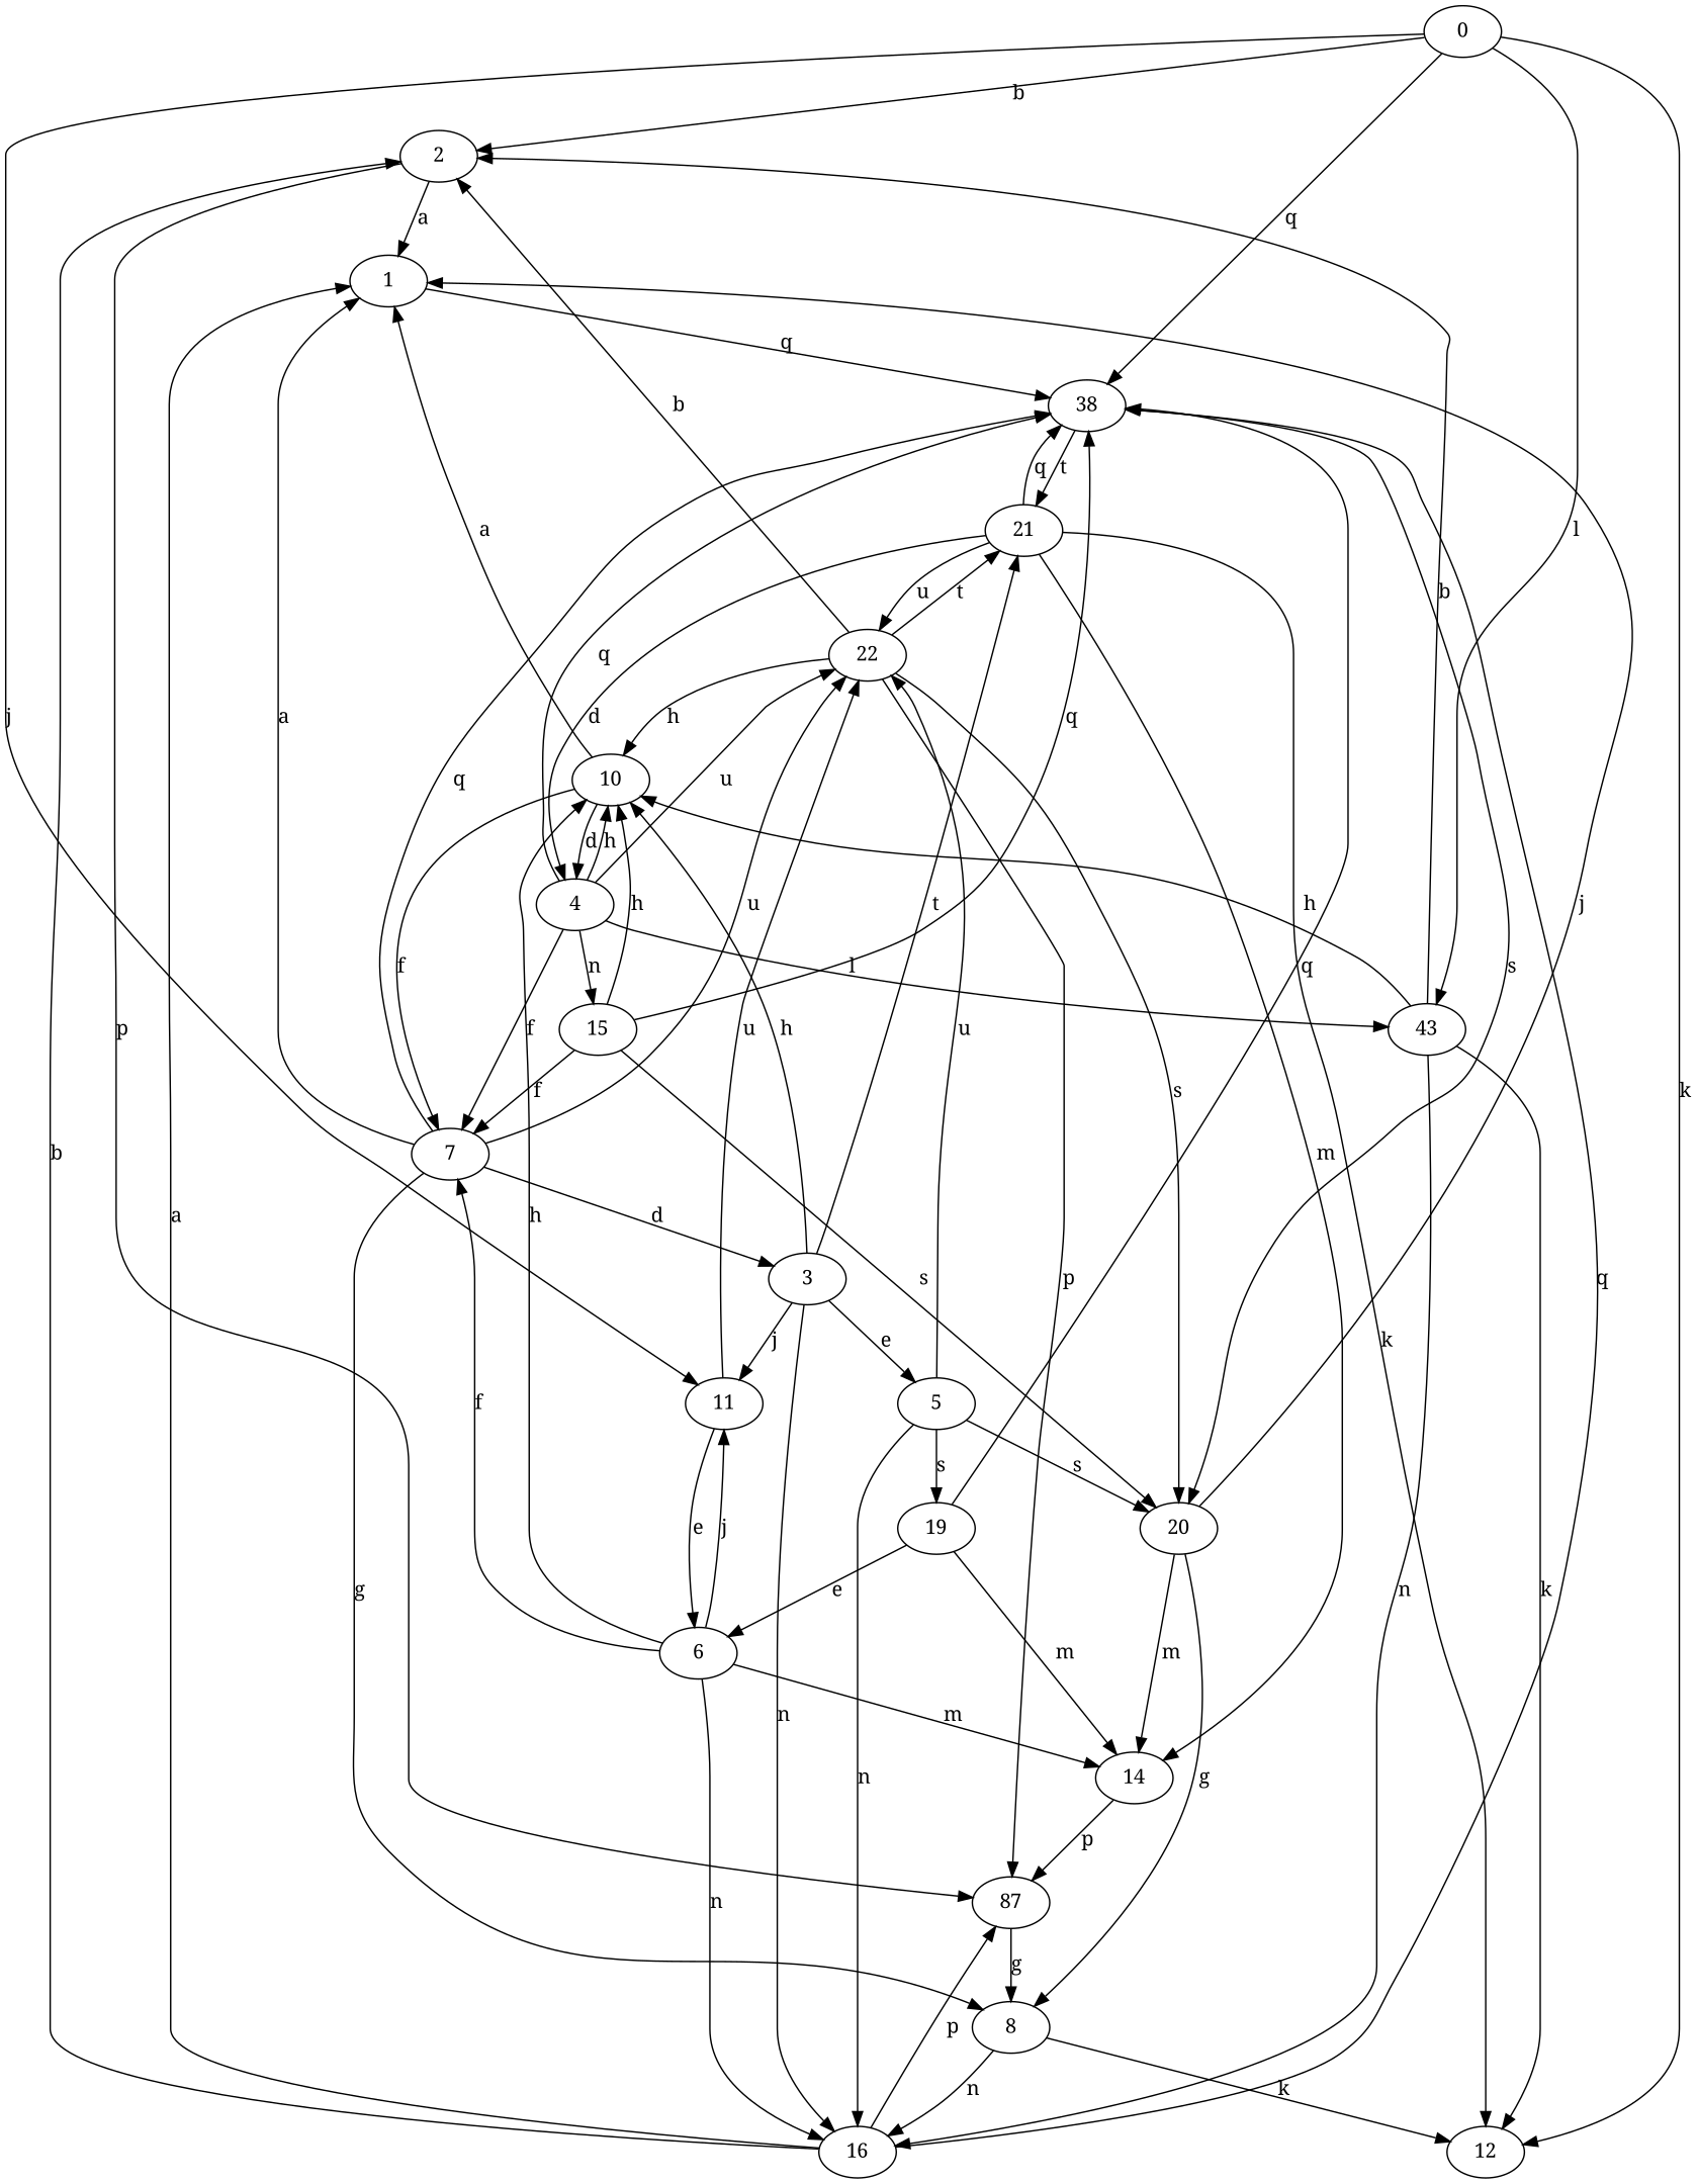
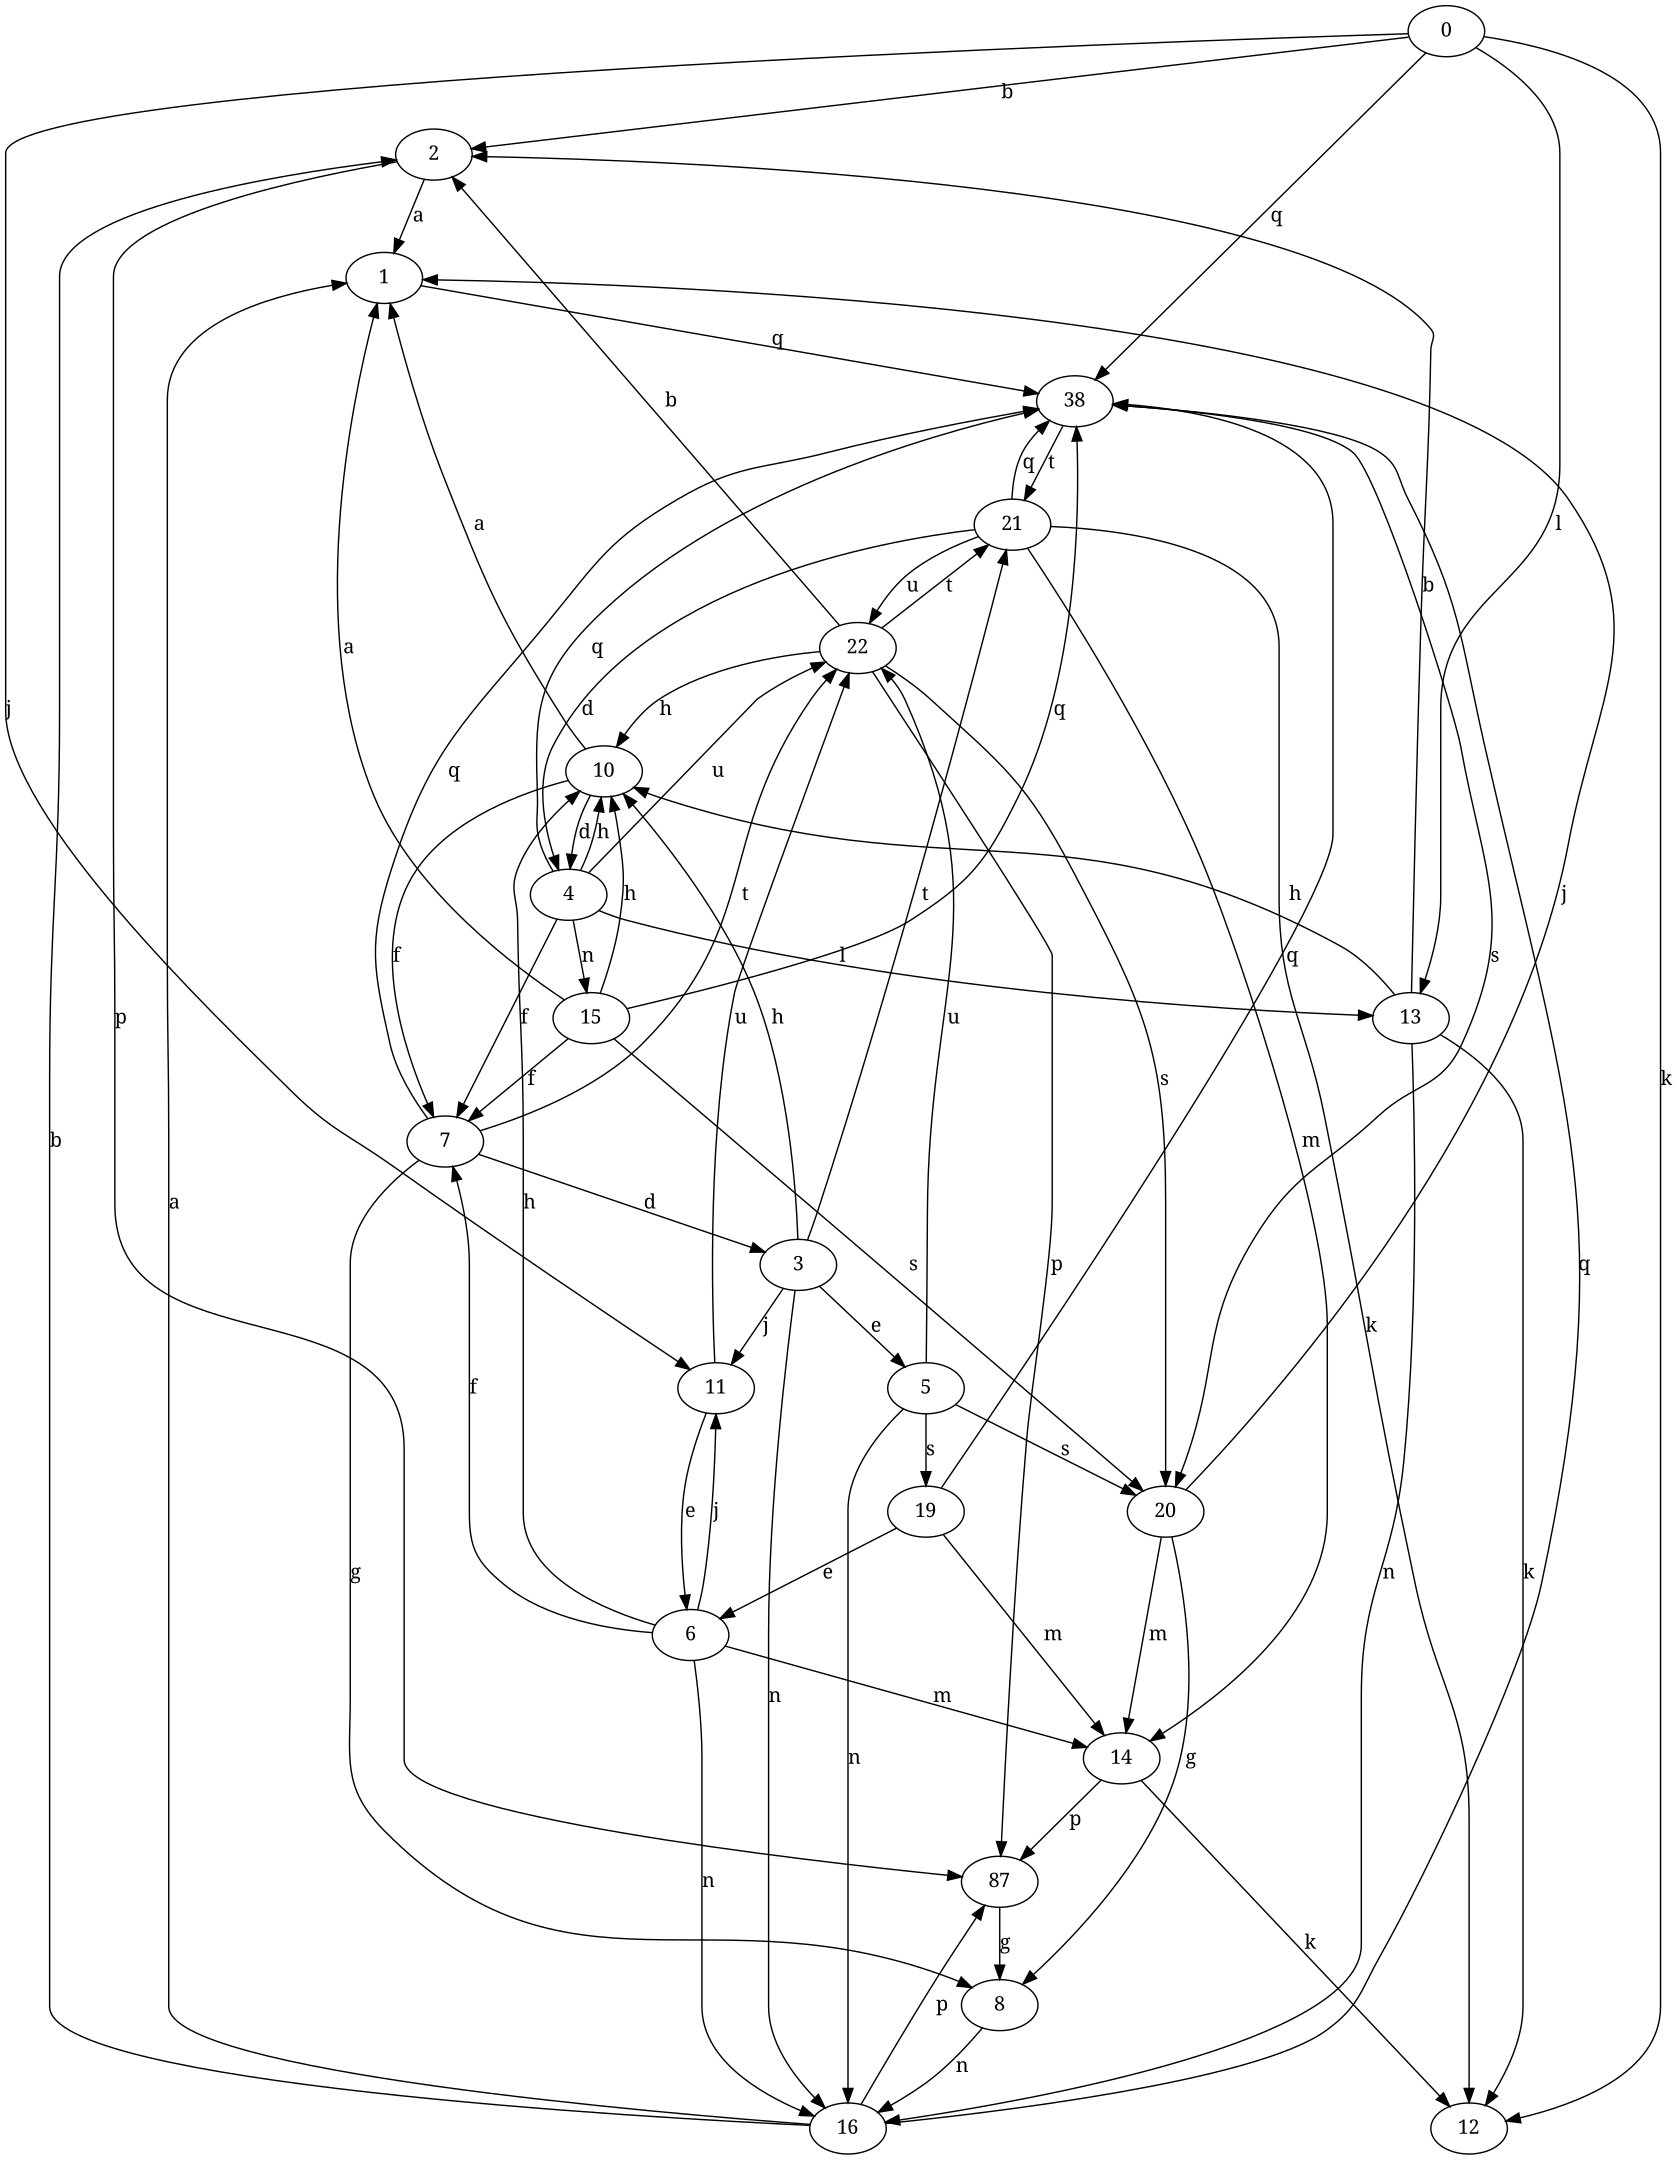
  strict digraph {
    fontname="Noto Serif"
    node [fontname="Noto Serif"]
    edge [fontname="Noto Serif"]
    0
    2
    11
    12
-   13 [label=43]
+   13
    n6 [label=38]
    1
    n8 [label=87]
    22
    6
    10
    16
    21
    20
    8
    3
    5
    19
    4
    7
    14
    15
    0 -> 2 [label=b]
    0 -> 11 [label=j]
    0 -> 12 [label=k]
    0 -> 13 [label=l]
    0 -> n6 [label=q]
    2 -> 1 [label=a]
    2 -> n8 [label=p]
    11 -> 22 [label=u]
    11 -> 6 [label=e]
    13 -> 2 [label=b]
    13 -> 12 [label=k]
    13 -> 10 [label=h]
    13 -> 16 [label=n]
    n6 -> 21 [label=t]
    n6 -> 20 [label=s]
    1 -> n6 [label=q]
    n8 -> 8 [label=g]
    22 -> 2 [label=b]
    22 -> n8 [label=p]
    22 -> 10 [label=h]
    22 -> 21 [label=t]
    22 -> 20 [label=s]
    6 -> 11 [label=j]
    6 -> 10 [label=h]
    6 -> 16 [label=n]
    6 -> 7 [label=f]
    6 -> 14 [label=m]
    10 -> 1 [label=a]
    10 -> 4 [label=d]
    10 -> 7 [label=f]
    16 -> 2 [label=b]
    16 -> n6 [label=q]
    16 -> 1 [label=a]
    16 -> n8 [label=p]
    21 -> 12 [label=k]
    21 -> n6 [label=q]
    21 -> 22 [label=u]
    21 -> 4 [label=d]
    21 -> 14 [label=m]
    20 -> 1 [label=j]
    20 -> 8 [label=g]
    20 -> 14 [label=m]
-   8 -> 12 [label=k]
+   14 -> 12 [label=k]
    8 -> 16 [label=n]
    3 -> 11 [label=j]
    3 -> 10 [label=h]
    3 -> 16 [label=n]
    3 -> 21 [label=t]
    3 -> 5 [label=e]
    5 -> 22 [label=u]
    5 -> 16 [label=n]
    5 -> 20 [label=s]
    5 -> 19 [label=s]
    19 -> n6 [label=q]
    19 -> 6 [label=e]
    19 -> 14 [label=m]
    4 -> 13 [label=l]
    4 -> n6 [label=q]
    4 -> 22 [label=u]
    4 -> 10 [label=h]
    4 -> 7 [label=f]
    4 -> 15 [label=n]
    7 -> n6 [label=q]
-   7 -> 22 [label=u]
+   7 -> 22 [label=t]
    7 -> 8 [label=g]
    7 -> 3 [label=d]
    14 -> n8 [label=p]
    15 -> n6 [label=q]
-   7 -> 1 [label=a]
+   15 -> 1 [label=a]
    15 -> 10 [label=h]
    15 -> 20 [label=s]
    15 -> 7 [label=f]
  }
